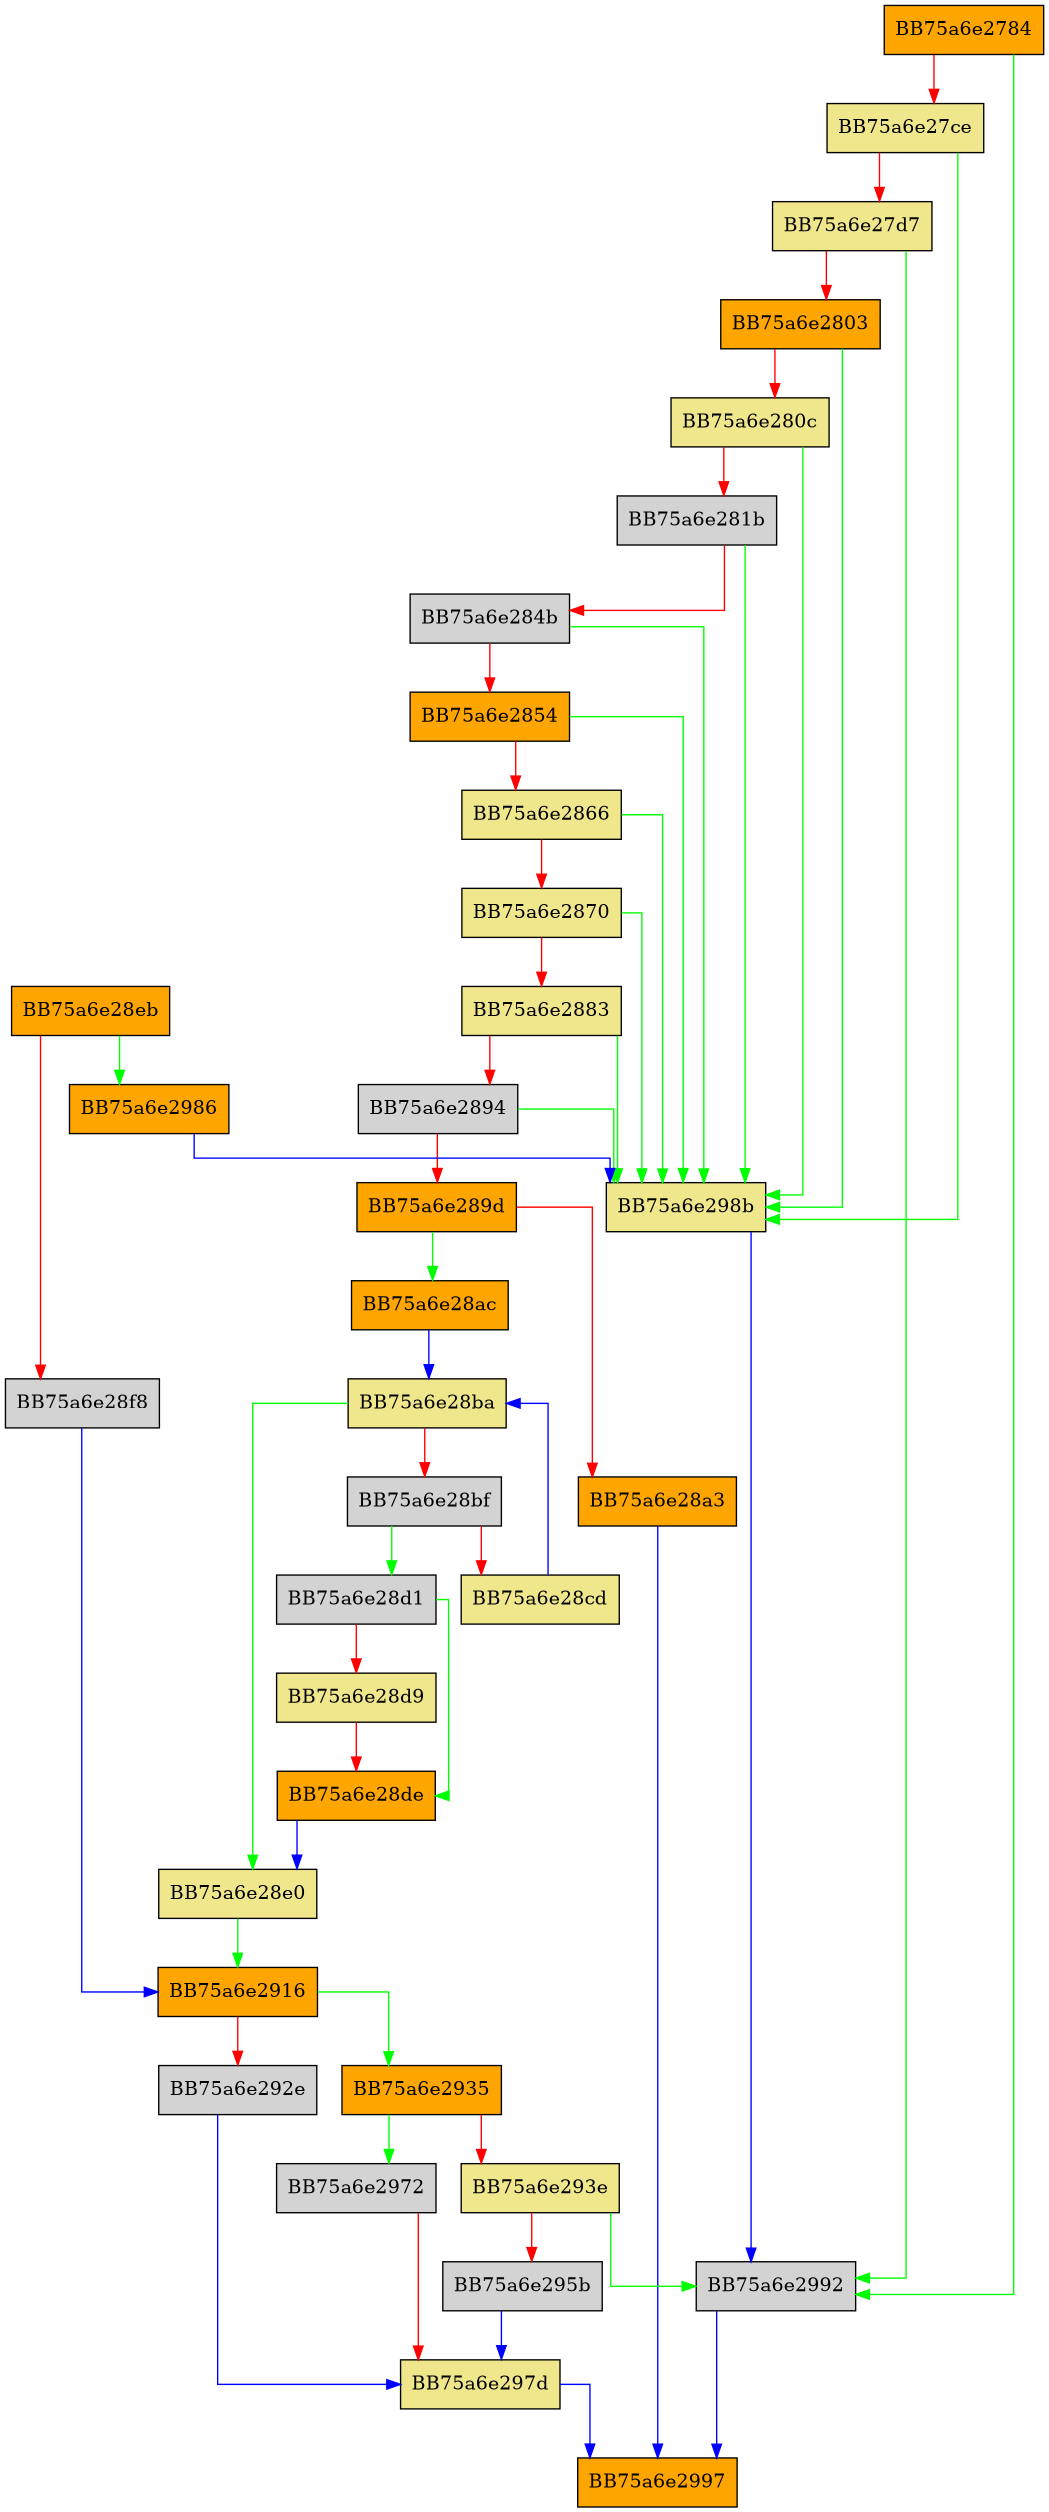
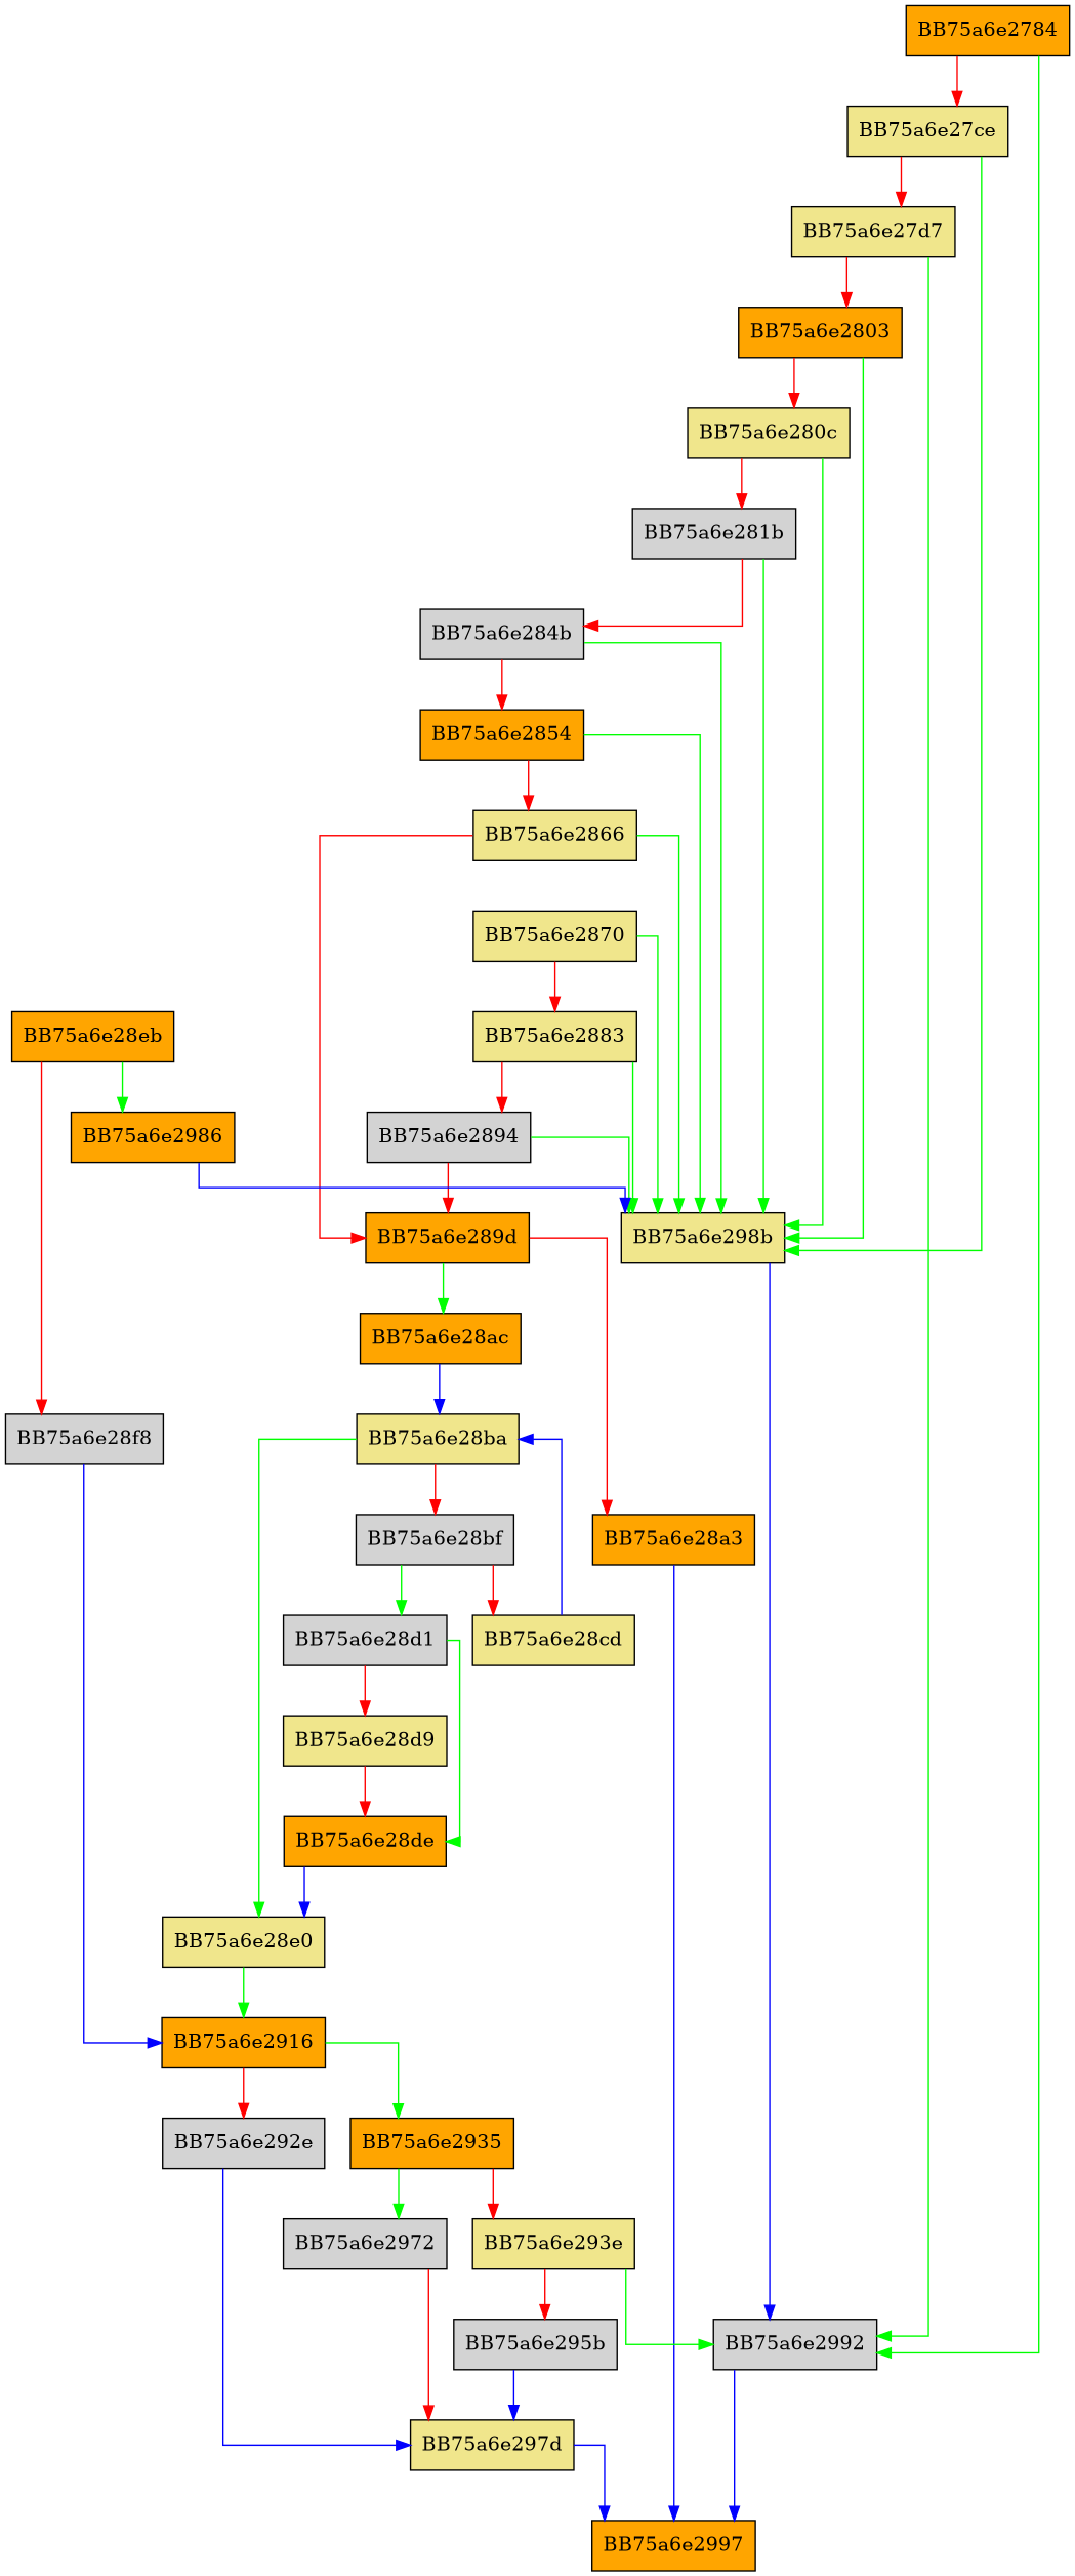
  digraph {
    splines=ortho
    node [fillcolor=khaki shape=box style=filled]
    edge [color=red]
    BB75a6e2992 [fillcolor=lightgrey]
    BB75a6e2784 [fillcolor=orange]
    BB75a6e27ce
    BB75a6e2997 [fillcolor=orange]
    BB75a6e298b
    BB75a6e27d7
    BB75a6e2803 [fillcolor=orange]
    BB75a6e280c
    BB75a6e281b [fillcolor=lightgrey]
    BB75a6e284b [fillcolor=lightgrey]
    BB75a6e2854 [fillcolor=orange]
    BB75a6e2866
    BB75a6e2870
    BB75a6e2883
    BB75a6e2894 [fillcolor=lightgrey]
    BB75a6e289d [fillcolor=orange]
    BB75a6e28ac [fillcolor=orange]
    BB75a6e28a3 [fillcolor=orange]
    BB75a6e28ba
    BB75a6e28e0
    BB75a6e28bf [fillcolor=lightgrey]
    BB75a6e2916 [fillcolor=orange]
    BB75a6e28d1 [fillcolor=lightgrey]
    BB75a6e28cd
    BB75a6e2935 [fillcolor=orange]
    BB75a6e292e [fillcolor=lightgrey]
    BB75a6e28eb [fillcolor=orange]
    BB75a6e2986 [fillcolor=orange]
    BB75a6e28f8 [fillcolor=lightgrey]
    BB75a6e28de [fillcolor=orange]
    BB75a6e28d9
    BB75a6e2972 [fillcolor=lightgrey]
    BB75a6e293e
    BB75a6e297d
    BB75a6e295b [fillcolor=lightgrey]
    BB75a6e2992 -> BB75a6e2997 [color=blue]
    BB75a6e2784 -> BB75a6e2992 [color=green]
    BB75a6e2784 -> BB75a6e27ce
    BB75a6e27ce -> BB75a6e298b [color=green]
    BB75a6e27ce -> BB75a6e27d7
    BB75a6e298b -> BB75a6e2992 [color=blue]
    BB75a6e27d7 -> BB75a6e2992 [color=green]
    BB75a6e27d7 -> BB75a6e2803
    BB75a6e2803 -> BB75a6e298b [color=green]
    BB75a6e2803 -> BB75a6e280c
    BB75a6e280c -> BB75a6e298b [color=green]
    BB75a6e280c -> BB75a6e281b
    BB75a6e281b -> BB75a6e298b [color=green]
    BB75a6e281b -> BB75a6e284b
    BB75a6e284b -> BB75a6e298b [color=green]
    BB75a6e284b -> BB75a6e2854
    BB75a6e2854 -> BB75a6e298b [color=green]
    BB75a6e2854 -> BB75a6e2866
    BB75a6e2866 -> BB75a6e298b [color=green]
-   BB75a6e2866 -> BB75a6e2870
+   BB75a6e2866 -> BB75a6e289d
    BB75a6e2870 -> BB75a6e298b [color=green]
    BB75a6e2870 -> BB75a6e2883
    BB75a6e2883 -> BB75a6e298b [color=green]
    BB75a6e2883 -> BB75a6e2894
    BB75a6e2894 -> BB75a6e298b [color=green]
    BB75a6e2894 -> BB75a6e289d
    BB75a6e289d -> BB75a6e28ac [color=green]
    BB75a6e289d -> BB75a6e28a3
    BB75a6e28ac -> BB75a6e28ba [color=blue]
    BB75a6e28a3 -> BB75a6e2997 [color=blue]
    BB75a6e28ba -> BB75a6e28e0 [color=green]
    BB75a6e28ba -> BB75a6e28bf
    BB75a6e28e0 -> BB75a6e2916 [color=green]
    BB75a6e28bf -> BB75a6e28d1 [color=green]
    BB75a6e28bf -> BB75a6e28cd
    BB75a6e2916 -> BB75a6e2935 [color=green]
    BB75a6e2916 -> BB75a6e292e
    BB75a6e28d1 -> BB75a6e28de [color=green]
    BB75a6e28d1 -> BB75a6e28d9
    BB75a6e28cd -> BB75a6e28ba [color=blue]
    BB75a6e2935 -> BB75a6e2972 [color=green]
    BB75a6e2935 -> BB75a6e293e
    BB75a6e292e -> BB75a6e297d [color=blue]
    BB75a6e28eb -> BB75a6e2986 [color=green]
    BB75a6e28eb -> BB75a6e28f8
    BB75a6e2986 -> BB75a6e298b [color=blue]
    BB75a6e28f8 -> BB75a6e2916 [color=blue]
    BB75a6e28de -> BB75a6e28e0 [color=blue]
    BB75a6e28d9 -> BB75a6e28de
    BB75a6e2972 -> BB75a6e297d
    BB75a6e293e -> BB75a6e2992 [color=green]
    BB75a6e293e -> BB75a6e295b
    BB75a6e297d -> BB75a6e2997 [color=blue]
    BB75a6e295b -> BB75a6e297d [color=blue]
  }
